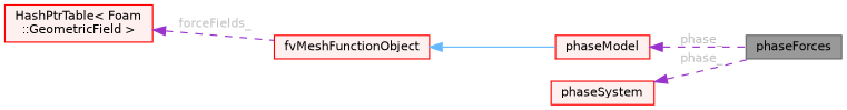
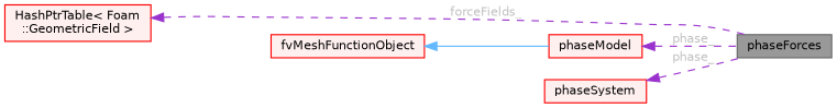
  digraph {
    rankdir=LR
    node [color=red fillcolor="#FFF0F0" fontname=Helvetica fontsize=10 shape=box style=filled]
    edge [color=darkorchid3 dir=back fontname=Helvetica fontsize=10 labelfontname=Helvetica labelfontsize=10 style=dashed fontcolor=grey]
    n1 [color=gray40 fillcolor=grey60 fontcolor=black height=0.2 label=phaseForces width=0.4]
    n2 [height=0.2 label=fvMeshFunctionObject width=0.4]
    n3 [height=0.2 label=phaseModel width=0.4]
    n4 [height=0.2 label="HashPtrTable\< Foam\l::GeometricField \>" width=0.4]
    n5 [height=0.2 label=phaseSystem width=0.4]
    n2 -> n3 [color=steelblue1 style=solid fontcolor=""]
    n3 -> n1 [label=" phase_"]
-   n4 -> n2 [label=" forceFields_"]
+   n4 -> n1 [label=" forceFields_"]
    n5 -> n1 [label=" phase_"]
  }
